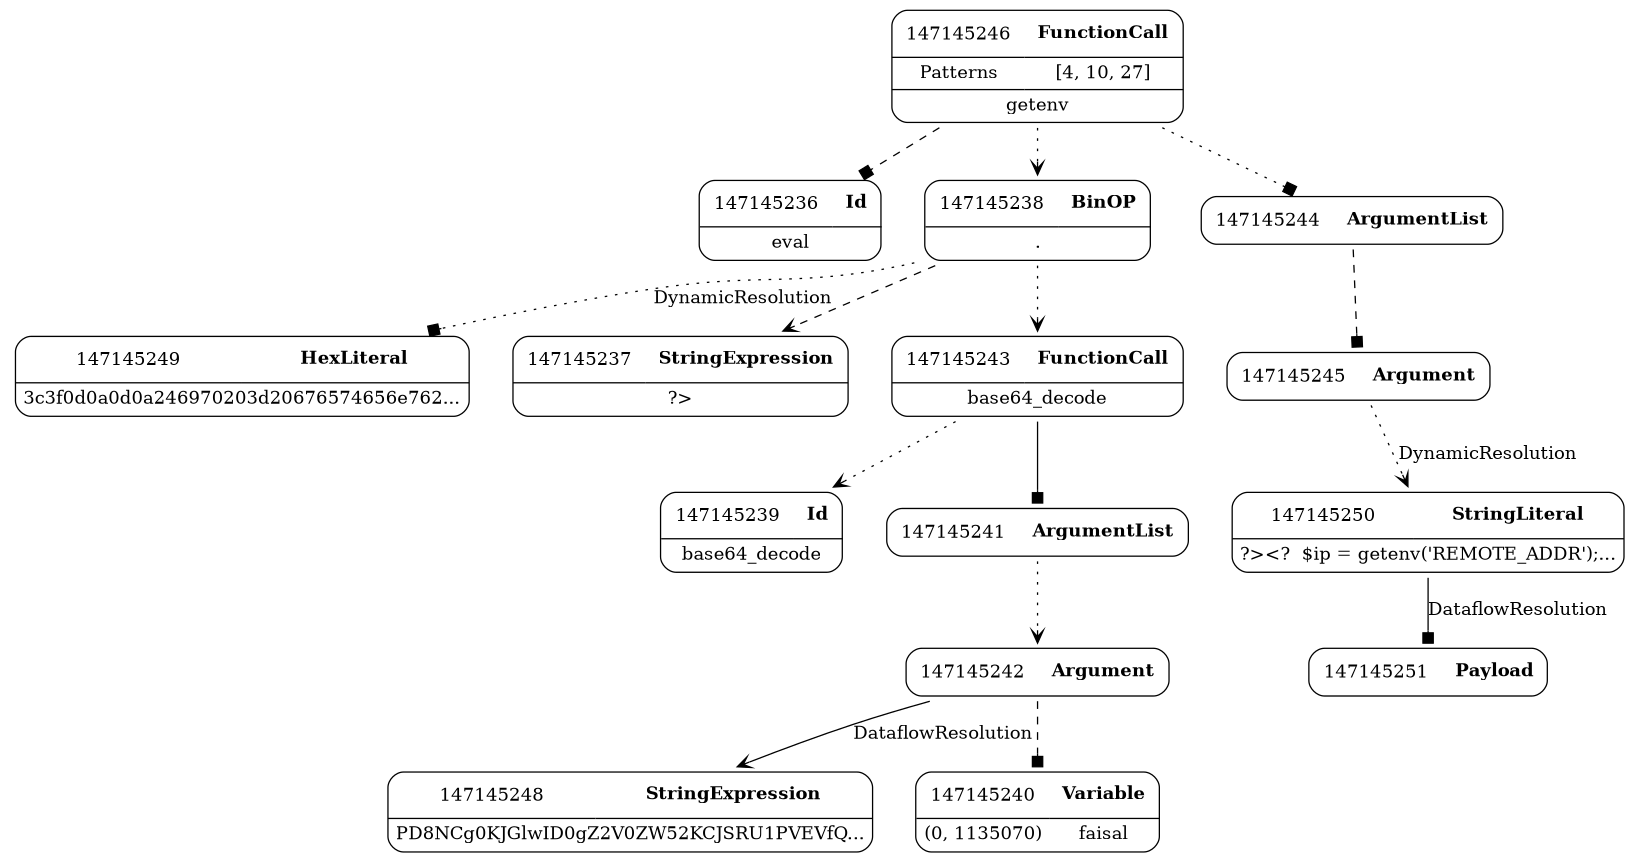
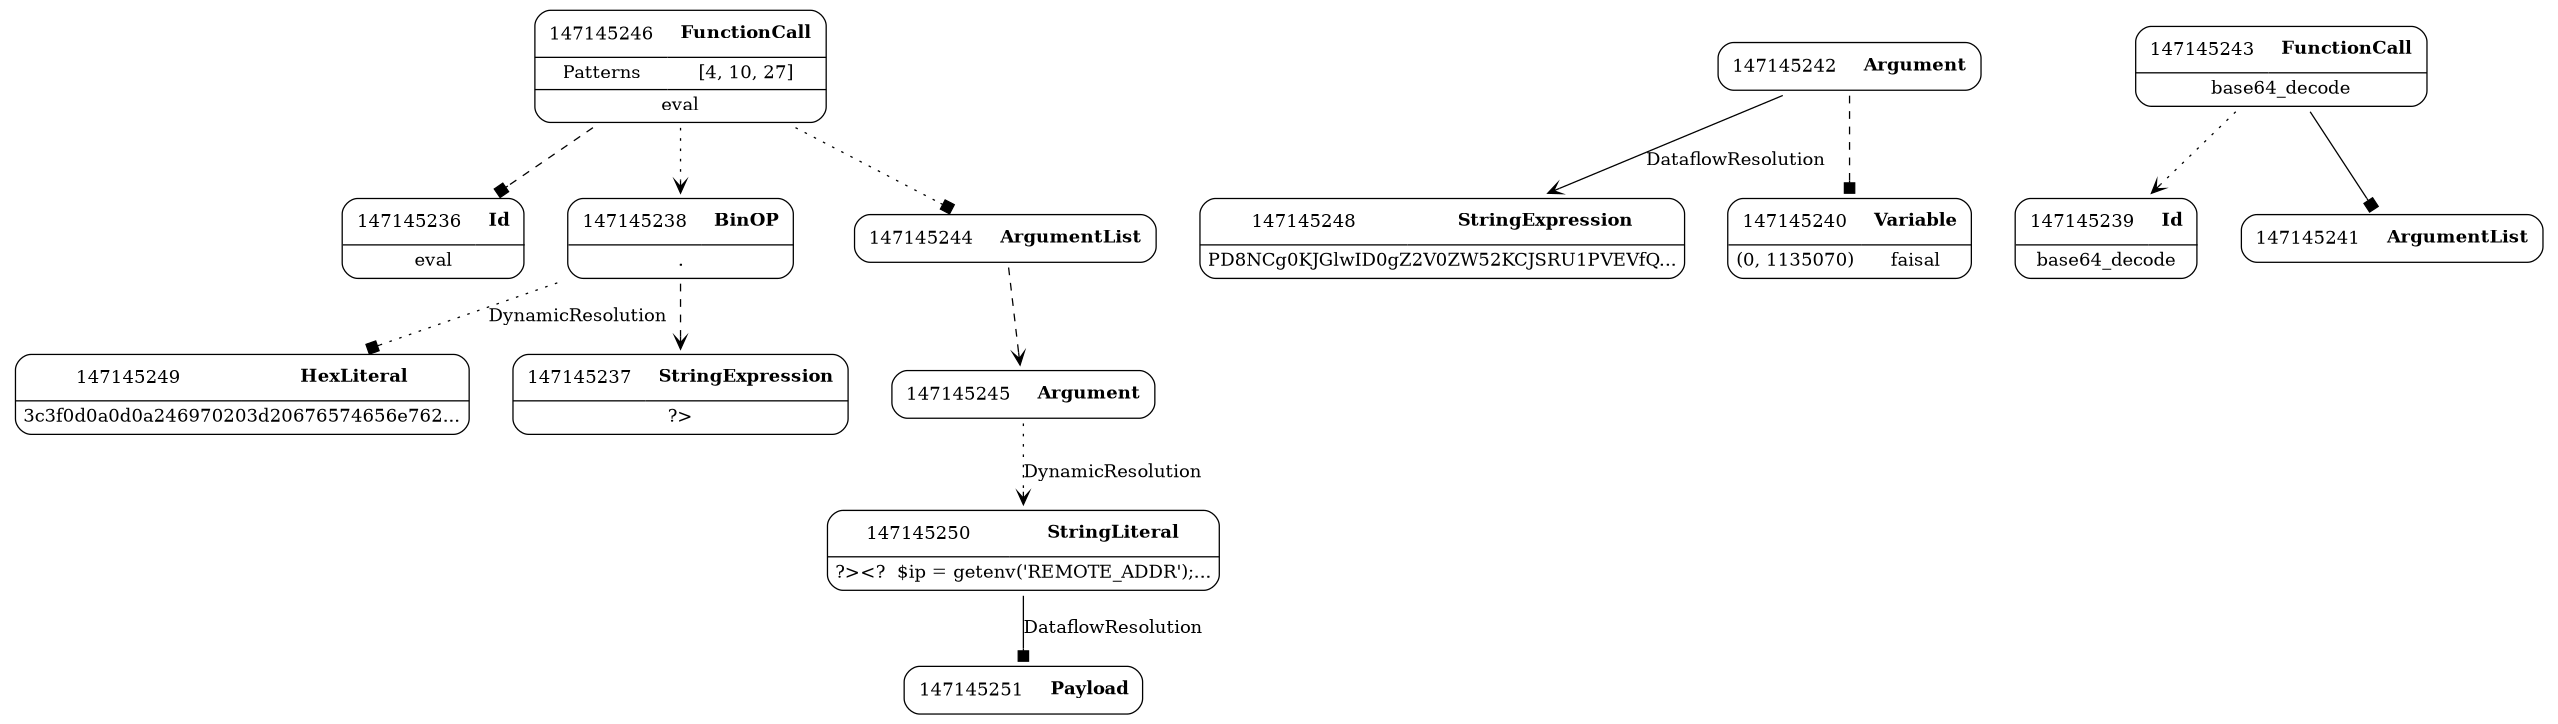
  digraph {
    node [shape=none]
    edge [arrowhead=box style=dotted weight=2]
    n1 [label=<<TABLE border='1' cellspacing='0' cellpadding='10' style='rounded' ><TR><TD border='0'>147145249</TD><TD border='0'><B>HexLiteral</B></TD></TR><HR/><TR><TD border='0' cellpadding='5' colspan='2'>3c3f0d0a0d0a246970203d20676574656e762...</TD></TR></TABLE>>]
    n2 [label=<<TABLE border='1' cellspacing='0' cellpadding='10' style='rounded' ><TR><TD border='0'>147145248</TD><TD border='0'><B>StringExpression</B></TD></TR><HR/><TR><TD border='0' cellpadding='5' colspan='2'>PD8NCg0KJGlwID0gZ2V0ZW52KCJSRU1PVEVfQ...</TD></TR></TABLE>>]
    n3 [label=<<TABLE border='1' cellspacing='0' cellpadding='10' style='rounded' ><TR><TD border='0'>147145251</TD><TD border='0'><B>Payload</B></TD></TR></TABLE>>]
    n4 [label=<<TABLE border='1' cellspacing='0' cellpadding='10' style='rounded' ><TR><TD border='0'>147145250</TD><TD border='0'><B>StringLiteral</B></TD></TR><HR/><TR><TD border='0' cellpadding='5' colspan='2'>?&gt;&lt;?  $ip = getenv('REMOTE_ADDR');...</TD></TR></TABLE>>]
    n5 [label=<<TABLE border='1' cellspacing='0' cellpadding='10' style='rounded' ><TR><TD border='0'>147145237</TD><TD border='0'><B>StringExpression</B></TD></TR><HR/><TR><TD border='0' cellpadding='5' colspan='2'>?&gt;</TD></TR></TABLE>>]
    n6 [label=<<TABLE border='1' cellspacing='0' cellpadding='10' style='rounded' ><TR><TD border='0'>147145236</TD><TD border='0'><B>Id</B></TD></TR><HR/><TR><TD border='0' cellpadding='5' colspan='2'>eval</TD></TR></TABLE>>]
    n7 [label=<<TABLE border='1' cellspacing='0' cellpadding='10' style='rounded' ><TR><TD border='0'>147145239</TD><TD border='0'><B>Id</B></TD></TR><HR/><TR><TD border='0' cellpadding='5' colspan='2'>base64_decode</TD></TR></TABLE>>]
    n8 [label=<<TABLE border='1' cellspacing='0' cellpadding='10' style='rounded' ><TR><TD border='0'>147145238</TD><TD border='0'><B>BinOP</B></TD></TR><HR/><TR><TD border='0' cellpadding='5' colspan='2'>.</TD></TR></TABLE>>]
    n9 [label=<<TABLE border='1' cellspacing='0' cellpadding='10' style='rounded' ><TR><TD border='0'>147145243</TD><TD border='0'><B>FunctionCall</B></TD></TR><HR/><TR><TD border='0' cellpadding='5' colspan='2'>base64_decode</TD></TR></TABLE>>]
    n10 [label=<<TABLE border='1' cellspacing='0' cellpadding='10' style='rounded' ><TR><TD border='0'>147145241</TD><TD border='0'><B>ArgumentList</B></TD></TR></TABLE>>]
    n11 [label=<<TABLE border='1' cellspacing='0' cellpadding='10' style='rounded' ><TR><TD border='0'>147145242</TD><TD border='0'><B>Argument</B></TD></TR></TABLE>>]
    n12 [label=<<TABLE border='1' cellspacing='0' cellpadding='10' style='rounded' ><TR><TD border='0'>147145245</TD><TD border='0'><B>Argument</B></TD></TR></TABLE>>]
    n13 [label=<<TABLE border='1' cellspacing='0' cellpadding='10' style='rounded' ><TR><TD border='0'>147145244</TD><TD border='0'><B>ArgumentList</B></TD></TR></TABLE>>]
-   n14 [label=<<TABLE border='1' cellspacing='0' cellpadding='10' style='rounded' ><TR><TD border='0'>147145246</TD><TD border='0'><B>FunctionCall</B></TD></TR><HR/><TR><TD border='0' cellpadding='5'>Patterns</TD><TD border='0' cellpadding='5'>[4, 10, 27]</TD></TR><HR/><TR><TD border='0' cellpadding='5' colspan='2'>getenv</TD></TR></TABLE>>]
+   n14 [label=<<TABLE border='1' cellspacing='0' cellpadding='10' style='rounded' ><TR><TD border='0'>147145246</TD><TD border='0'><B>FunctionCall</B></TD></TR><HR/><TR><TD border='0' cellpadding='5'>Patterns</TD><TD border='0' cellpadding='5'>[4, 10, 27]</TD></TR><HR/><TR><TD border='0' cellpadding='5' colspan='2'>eval</TD></TR></TABLE>>]
    n15 [label=<<TABLE border='1' cellspacing='0' cellpadding='10' style='rounded' ><TR><TD border='0'>147145240</TD><TD border='0'><B>Variable</B></TD></TR><HR/><TR><TD border='0' cellpadding='5'>(0, 1135070)</TD><TD border='0' cellpadding='5'>faisal</TD></TR></TABLE>>]
    n4 -> n3 [label=DataflowResolution style=solid weight=""]
    n8 -> n1 [label=DynamicResolution weight=""]
    n8 -> n5 [arrowhead=vee style=dashed]
-   n8 -> n9 [arrowhead=vee]
    n9 -> n7 [arrowhead=vee]
    n9 -> n10 [style=solid]
-   n10 -> n11 [arrowhead=vee]
    n11 -> n2 [arrowhead=vee label=DataflowResolution style=solid weight=""]
    n11 -> n15 [style=dashed]
    n12 -> n4 [arrowhead=vee label=DynamicResolution weight=""]
-   n13 -> n12 [style=dashed]
+   n13 -> n12 [arrowhead=vee style=dashed]
    n14 -> n6 [style=dashed]
    n14 -> n8 [arrowhead=vee]
    n14 -> n13
  }
